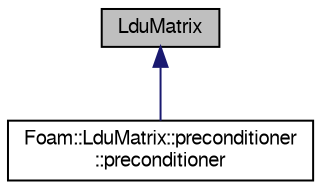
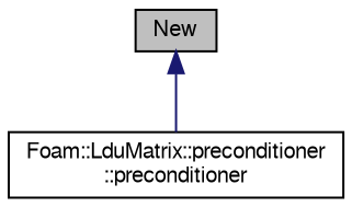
  digraph {
    rankdir=TB
    node [color=black fontname=FreeSans fontsize=10 shape=record]
-   n1 [fillcolor=grey75 fontcolor=black height=0.2 label=LduMatrix style=filled width=0.4]
+   n1 [fillcolor=grey75 fontcolor=black height=0.2 label=New style=filled width=0.4]
    n2 [height=0.2 label="Foam::LduMatrix::preconditioner\l::preconditioner" width=0.4]
    n1 -> n2 [color=midnightblue dir=back fontname=FreeSans fontsize=10 labelfontname=FreeSans labelfontsize=10 style=solid]
  }
